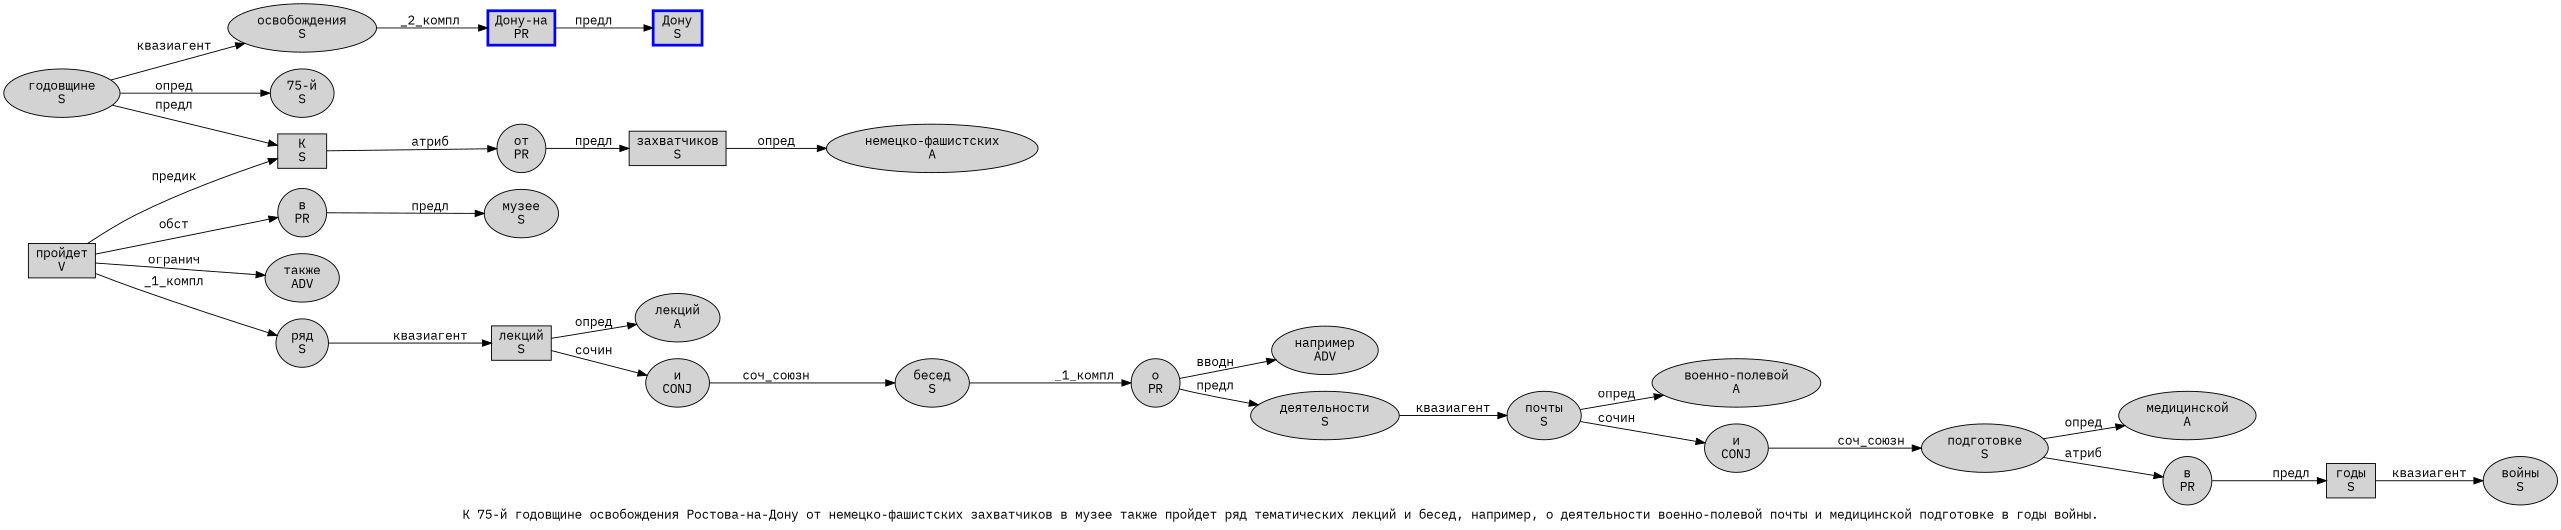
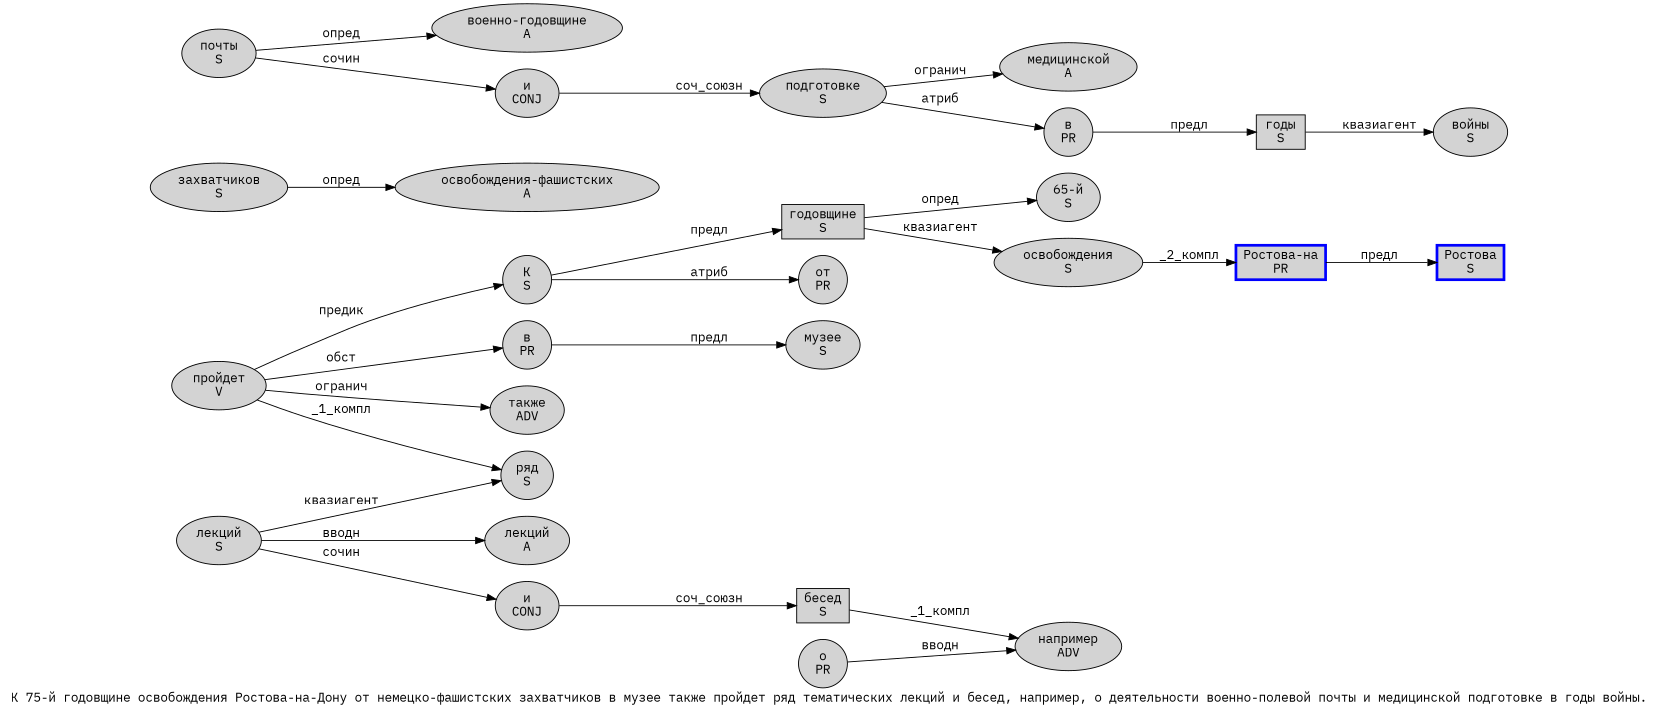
  digraph {
    fontname="IBM Plex Mono"
    label="К 75-й годовщине освобождения Ростова-на-Дону от немецко-фашистских захватчиков в музее также пройдет ряд тематических лекций и бесед, например, о деятельности военно-полевой почты и медицинской подготовке в годы войны."
    rankdir=LR
    node [fillcolor=lightgray fontname="IBM Plex Mono" penwidth=1 shape=ellipse style=filled]
    edge [fontname="IBM Plex Mono"]
-   n1 [label="К\nS" shape=box]
-   n2 [label="годовщине\nS"]
+   n1 [label="К\nS"]
+   n2 [label="годовщине\nS" shape=box]
    n3 [label="от\nPR"]
-   n4 [label="75-й\nS"]
+   n4 [label="65-й\nS"]
    n5 [label="освобождения\nS"]
-   n6 [label="захватчиков\nS" shape=box]
-   n7 [color=blue label="Дону-на\nPR" penwidth=3 shape=box]
-   n8 [color=blue label="Дону\nS" penwidth=3 shape=box]
-   n9 [label="немецко-фашистских\nA"]
+   n6 [label="захватчиков\nS"]
+   n7 [color=blue label="Ростова-на\nPR" penwidth=3 shape=box]
+   n8 [color=blue label="Ростова\nS" penwidth=3 shape=box]
+   n9 [label="освобождения-фашистских\nA"]
    n10 [label="в\nPR"]
    n11 [label="музее\nS"]
    n12 [label="также\nADV"]
-   n13 [label="пройдет\nV" shape=box]
+   n13 [label="пройдет\nV"]
    n14 [label="ряд\nS"]
-   n15 [label="лекций\nS" shape=box]
+   n15 [label="лекций\nS"]
    n16 [label="лекций\nA"]
    n17 [label="и\nCONJ"]
-   n18 [label="бесед\nS"]
+   n18 [label="бесед\nS" shape=box]
    n19 [label="о\nPR"]
    n20 [label="например\nADV"]
-   n21 [label="деятельности\nS"]
    n22 [label="почты\nS"]
-   n23 [label="военно-полевой\nA"]
+   n23 [label="военно-годовщине\nA"]
    n24 [label="и\nCONJ"]
    n25 [label="подготовке\nS"]
    n26 [label="медицинской\nA"]
    n27 [label="в\nPR"]
    n28 [label="годы\nS" shape=box]
    n29 [label="войны\nS"]
-   n2 -> n1 [label="предл"]
+   n1 -> n2 [label="предл"]
    n1 -> n3 [label="атриб"]
    n2 -> n4 [label="опред"]
    n2 -> n5 [label="квазиагент"]
-   n3 -> n6 [label="предл"]
    n5 -> n7 [label="_2_компл"]
    n6 -> n9 [label="опред"]
    n7 -> n8 [label="предл"]
    n10 -> n11 [label="предл"]
    n13 -> n1 [label="предик"]
    n13 -> n10 [label="обст"]
    n13 -> n12 [label="огранич"]
    n13 -> n14 [label="_1_компл"]
-   n14 -> n15 [label="квазиагент"]
-   n15 -> n16 [label="опред"]
+   n15 -> n14 [label="квазиагент"]
+   n15 -> n16 [label="вводн"]
    n15 -> n17 [label="сочин"]
    n17 -> n18 [label="соч_союзн"]
-   n18 -> n19 [label="_1_компл"]
+   n18 -> n20 [label="_1_компл"]
    n19 -> n20 [label="вводн"]
-   n19 -> n21 [label="предл"]
-   n21 -> n22 [label="квазиагент"]
    n22 -> n23 [label="опред"]
    n22 -> n24 [label="сочин"]
    n24 -> n25 [label="соч_союзн"]
-   n25 -> n26 [label="опред"]
+   n25 -> n26 [label="огранич"]
    n25 -> n27 [label="атриб"]
    n27 -> n28 [label="предл"]
    n28 -> n29 [label="квазиагент"]
  }
